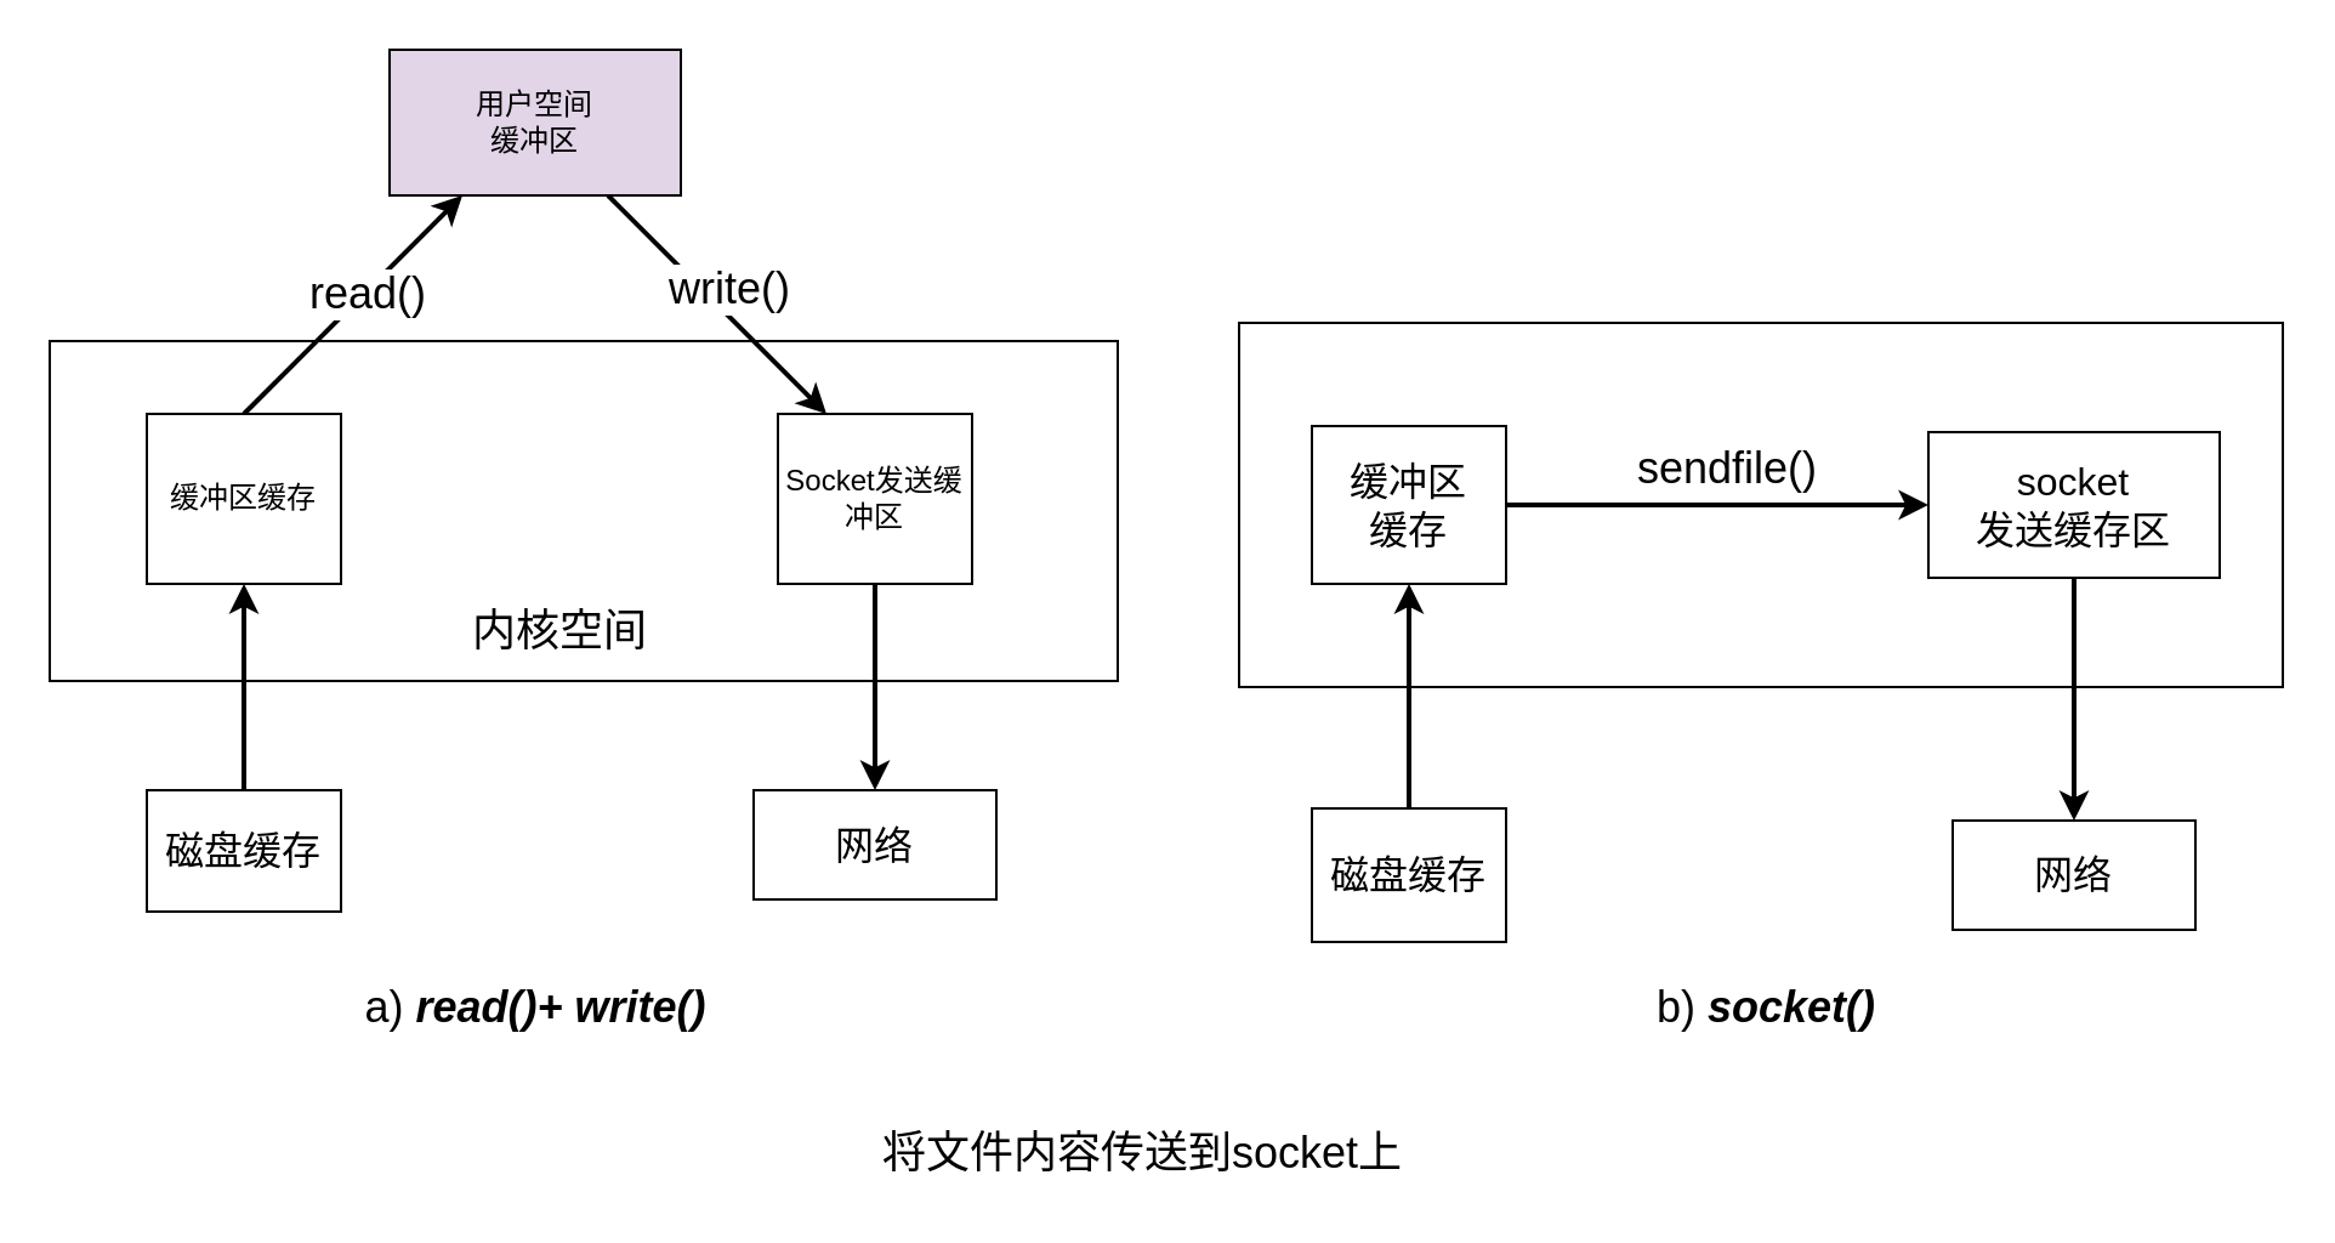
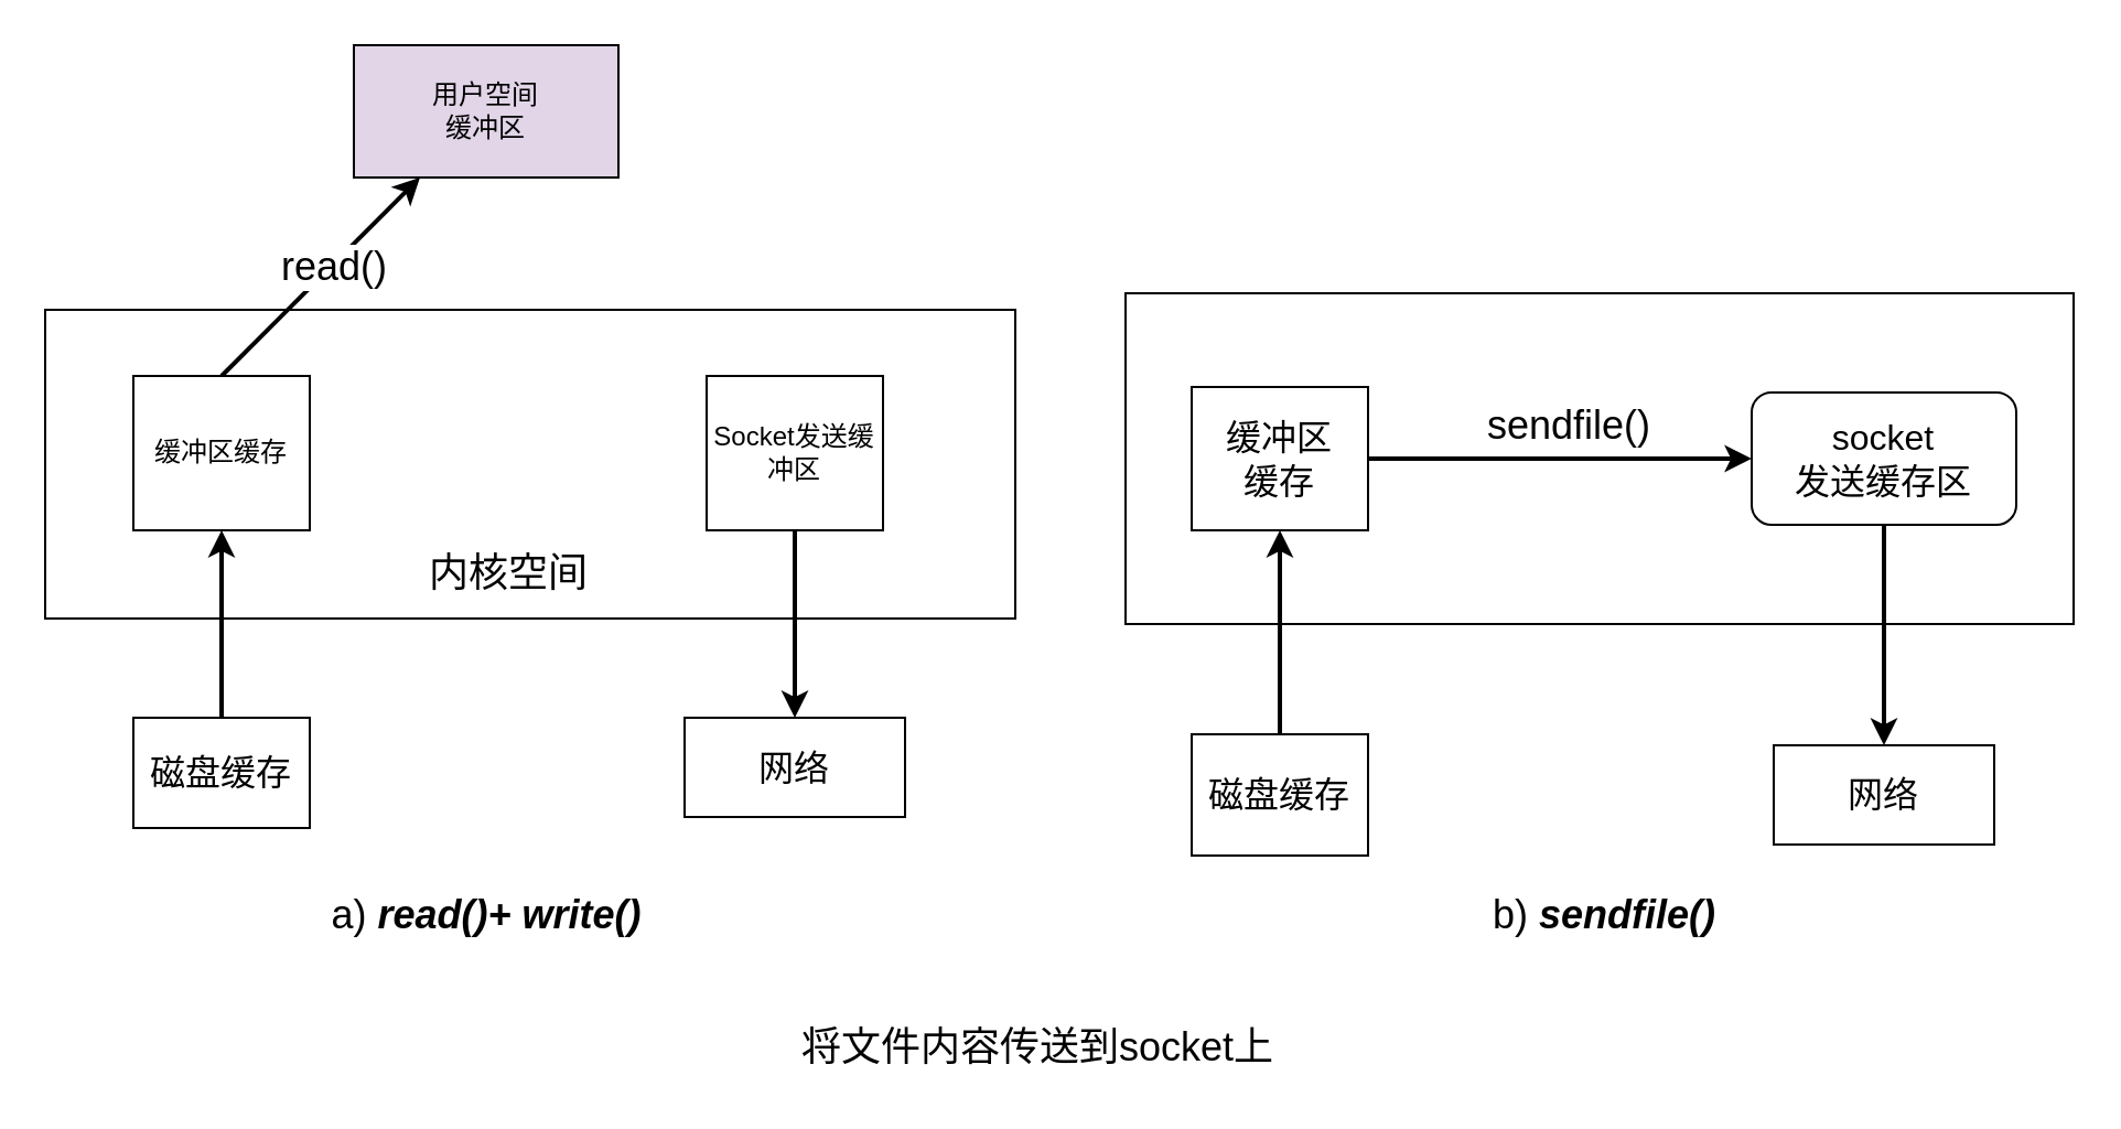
  <mxCell id="0" />
  <mxCell id="1" parent="0" />
- <mxCell id="2" style="edgeStyle=none;rounded=0;orthogonalLoop=1;jettySize=auto;html=1;exitX=0.75;exitY=1;exitDx=0;exitDy=0;entryX=0.25;entryY=0;entryDx=0;entryDy=0;fontSize=18;strokeWidth=2;" edge="1" parent="1" source="4" target="10"><mxGeometry relative="1" as="geometry" /></mxCell>
- <mxCell id="3" value="write()" style="edgeLabel;html=1;align=center;verticalAlign=middle;resizable=0;points=[];fontSize=18;" vertex="1" connectable="0" parent="2"><mxGeometry x="-0.211" y="-5" relative="1" as="geometry"><mxPoint x="18" as="offset" /></mxGeometry></mxCell>
  <mxCell id="4" value="用户空间&lt;br&gt;缓冲区" style="rounded=0;whiteSpace=wrap;html=1;fillColor=#e1d5e7;" vertex="1" parent="1"><mxGeometry x="160" y="20" width="120" height="60" as="geometry" /></mxCell>
  <mxCell id="5" value="" style="rounded=0;whiteSpace=wrap;html=1;fillColor=none;" vertex="1" parent="1"><mxGeometry x="20" y="140" width="440" height="140" as="geometry" /></mxCell>
  <mxCell id="6" style="rounded=0;orthogonalLoop=1;jettySize=auto;html=1;exitX=0.5;exitY=0;exitDx=0;exitDy=0;entryX=0.25;entryY=1;entryDx=0;entryDy=0;fontSize=18;strokeWidth=2;" edge="1" parent="1" source="8" target="4"><mxGeometry relative="1" as="geometry" /></mxCell>
  <mxCell id="7" value="read()" style="edgeLabel;html=1;align=center;verticalAlign=middle;resizable=0;points=[];fontSize=18;" vertex="1" connectable="0" parent="6"><mxGeometry x="0.356" y="1" relative="1" as="geometry"><mxPoint x="-10" y="12" as="offset" /></mxGeometry></mxCell>
  <mxCell id="8" value="缓冲区缓存" style="rounded=0;whiteSpace=wrap;html=1;fillColor=default;" vertex="1" parent="1"><mxGeometry x="60" y="170" width="80" height="70" as="geometry" /></mxCell>
  <mxCell id="9" value="" style="edgeStyle=none;rounded=0;orthogonalLoop=1;jettySize=auto;html=1;fontSize=18;strokeWidth=2;" edge="1" parent="1" source="10" target="14"><mxGeometry relative="1" as="geometry" /></mxCell>
  <mxCell id="10" value="Socket发送缓冲区" style="rounded=0;whiteSpace=wrap;html=1;fillColor=default;" vertex="1" parent="1"><mxGeometry x="320" y="170" width="80" height="70" as="geometry" /></mxCell>
  <mxCell id="11" value="&lt;font style=&quot;font-size: 18px&quot;&gt;内核空间&lt;/font&gt;" style="text;html=1;align=center;verticalAlign=middle;resizable=0;points=[];autosize=1;strokeColor=none;fillColor=none;" vertex="1" parent="1"><mxGeometry x="185" y="250" width="90" height="20" as="geometry" /></mxCell>
  <mxCell id="12" style="edgeStyle=none;rounded=0;orthogonalLoop=1;jettySize=auto;html=1;fontSize=16;strokeWidth=2;" edge="1" parent="1" source="13" target="8"><mxGeometry relative="1" as="geometry" /></mxCell>
  <mxCell id="13" value="&lt;font style=&quot;font-size: 16px&quot;&gt;磁盘缓存&lt;/font&gt;" style="whiteSpace=wrap;html=1;fontSize=18;fillColor=default;" vertex="1" parent="1"><mxGeometry x="60" y="325" width="80" height="50" as="geometry" /></mxCell>
  <mxCell id="14" value="网络" style="whiteSpace=wrap;html=1;fontSize=16;fillColor=default;" vertex="1" parent="1"><mxGeometry x="310" y="325" width="100" height="45" as="geometry" /></mxCell>
  <mxCell id="15" value="" style="rounded=0;whiteSpace=wrap;html=1;fontSize=16;fillColor=none;" vertex="1" parent="1"><mxGeometry x="510" y="132.5" width="430" height="150" as="geometry" /></mxCell>
  <mxCell id="16" style="edgeStyle=none;rounded=0;orthogonalLoop=1;jettySize=auto;html=1;fontSize=16;strokeWidth=2;" edge="1" parent="1" source="18" target="20"><mxGeometry relative="1" as="geometry" /></mxCell>
  <mxCell id="17" value="&lt;font style=&quot;font-size: 18px&quot;&gt;sendfile()&lt;/font&gt;" style="edgeLabel;html=1;align=center;verticalAlign=middle;resizable=0;points=[];fontSize=16;" vertex="1" connectable="0" parent="16"><mxGeometry x="-0.172" y="4" relative="1" as="geometry"><mxPoint x="18" y="-11" as="offset" /></mxGeometry></mxCell>
  <mxCell id="18" value="缓冲区&lt;br&gt;缓存" style="rounded=0;whiteSpace=wrap;html=1;fontSize=16;fillColor=default;" vertex="1" parent="1"><mxGeometry x="540" y="175" width="80" height="65" as="geometry" /></mxCell>
  <mxCell id="19" value="" style="edgeStyle=none;rounded=0;orthogonalLoop=1;jettySize=auto;html=1;fontSize=18;strokeWidth=2;" edge="1" parent="1" source="20" target="23"><mxGeometry relative="1" as="geometry" /></mxCell>
- <mxCell id="20" value="socket&lt;br&gt;发送缓存区" style="rounded=0;whiteSpace=wrap;html=1;fontSize=16;fillColor=default;" vertex="1" parent="1"><mxGeometry x="794" y="177.5" width="120" height="60" as="geometry" /></mxCell>
+ <mxCell id="20" value="socket&lt;br&gt;发送缓存区" style="whiteSpace=wrap;html=1;fontSize=16;fillColor=default;rounded=1;" vertex="1" parent="1"><mxGeometry x="794" y="177.5" width="120" height="60" as="geometry" /></mxCell>
  <mxCell id="21" style="edgeStyle=none;rounded=0;orthogonalLoop=1;jettySize=auto;html=1;entryX=0.5;entryY=1;entryDx=0;entryDy=0;fontSize=18;strokeWidth=2;" edge="1" parent="1" source="22" target="18"><mxGeometry relative="1" as="geometry" /></mxCell>
  <mxCell id="22" value="&lt;font style=&quot;font-size: 16px&quot;&gt;磁盘缓存&lt;/font&gt;" style="whiteSpace=wrap;html=1;fontSize=18;fillColor=default;" vertex="1" parent="1"><mxGeometry x="540" y="332.5" width="80" height="55" as="geometry" /></mxCell>
  <mxCell id="23" value="网络" style="whiteSpace=wrap;html=1;fontSize=16;fillColor=default;" vertex="1" parent="1"><mxGeometry x="804" y="337.5" width="100" height="45" as="geometry" /></mxCell>
  <mxCell id="24" value="a) &lt;b&gt;&lt;i&gt;read()+ write()&lt;/i&gt;&lt;/b&gt;" style="text;html=1;align=center;verticalAlign=middle;resizable=0;points=[];autosize=1;strokeColor=none;fillColor=none;fontSize=18;" vertex="1" parent="1"><mxGeometry x="140" y="400" width="160" height="30" as="geometry" /></mxCell>
- <mxCell id="25" value="b) &lt;b&gt;&lt;i&gt;socket()&lt;/i&gt;&lt;/b&gt;" style="text;html=1;align=center;verticalAlign=middle;resizable=0;points=[];autosize=1;strokeColor=none;fillColor=none;fontSize=18;" vertex="1" parent="1"><mxGeometry x="667" y="400" width="120" height="30" as="geometry" /></mxCell>
+ <mxCell id="25" value="b) &lt;b&gt;&lt;i&gt;sendfile()&lt;/i&gt;&lt;/b&gt;" style="text;html=1;align=center;verticalAlign=middle;resizable=0;points=[];autosize=1;strokeColor=none;fillColor=none;fontSize=18;" vertex="1" parent="1"><mxGeometry x="667" y="400" width="120" height="30" as="geometry" /></mxCell>
  <mxCell id="26" value="将文件内容传送到socket上" style="text;html=1;align=center;verticalAlign=middle;resizable=0;points=[];autosize=1;strokeColor=none;fillColor=none;fontSize=18;" vertex="1" parent="1"><mxGeometry x="355" y="460" width="230" height="30" as="geometry" /></mxCell>
